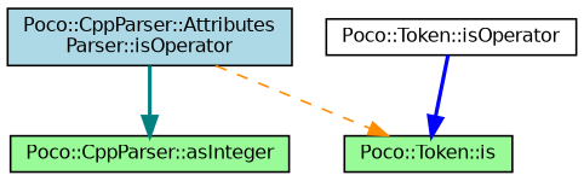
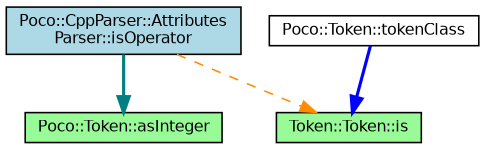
  digraph {
    rankdir=TB
    node [color=black fillcolor=palegreen fontname=Helvetica fontsize=10 shape=record style=filled]
    edge [fontname=Helvetica fontsize=10 labelfontname=Helvetica labelfontsize=10 style=bold]
    n1 [fillcolor=lightblue fontcolor=black height=0.2 label="Poco::CppParser::Attributes\lParser::isOperator" width=0.4]
-   n2 [height=0.2 label="Poco::CppParser::asInteger" width=0.4]
-   n3 [height=0.2 label="Poco::Token::is" width=0.4]
-   n4 [fillcolor=white height=0.2 label="Poco::Token::isOperator" width=0.4]
+   n2 [height=0.2 label="Poco::Token::asInteger" width=0.4]
+   n3 [height=0.2 label="Token::Token::is" width=0.4]
+   n4 [fillcolor=white height=0.2 label="Poco::Token::tokenClass" width=0.4]
    n1 -> n2 [color=teal]
    n1 -> n3 [color=darkorange style=dashed]
    n4 -> n3 [color=blue]
  }
